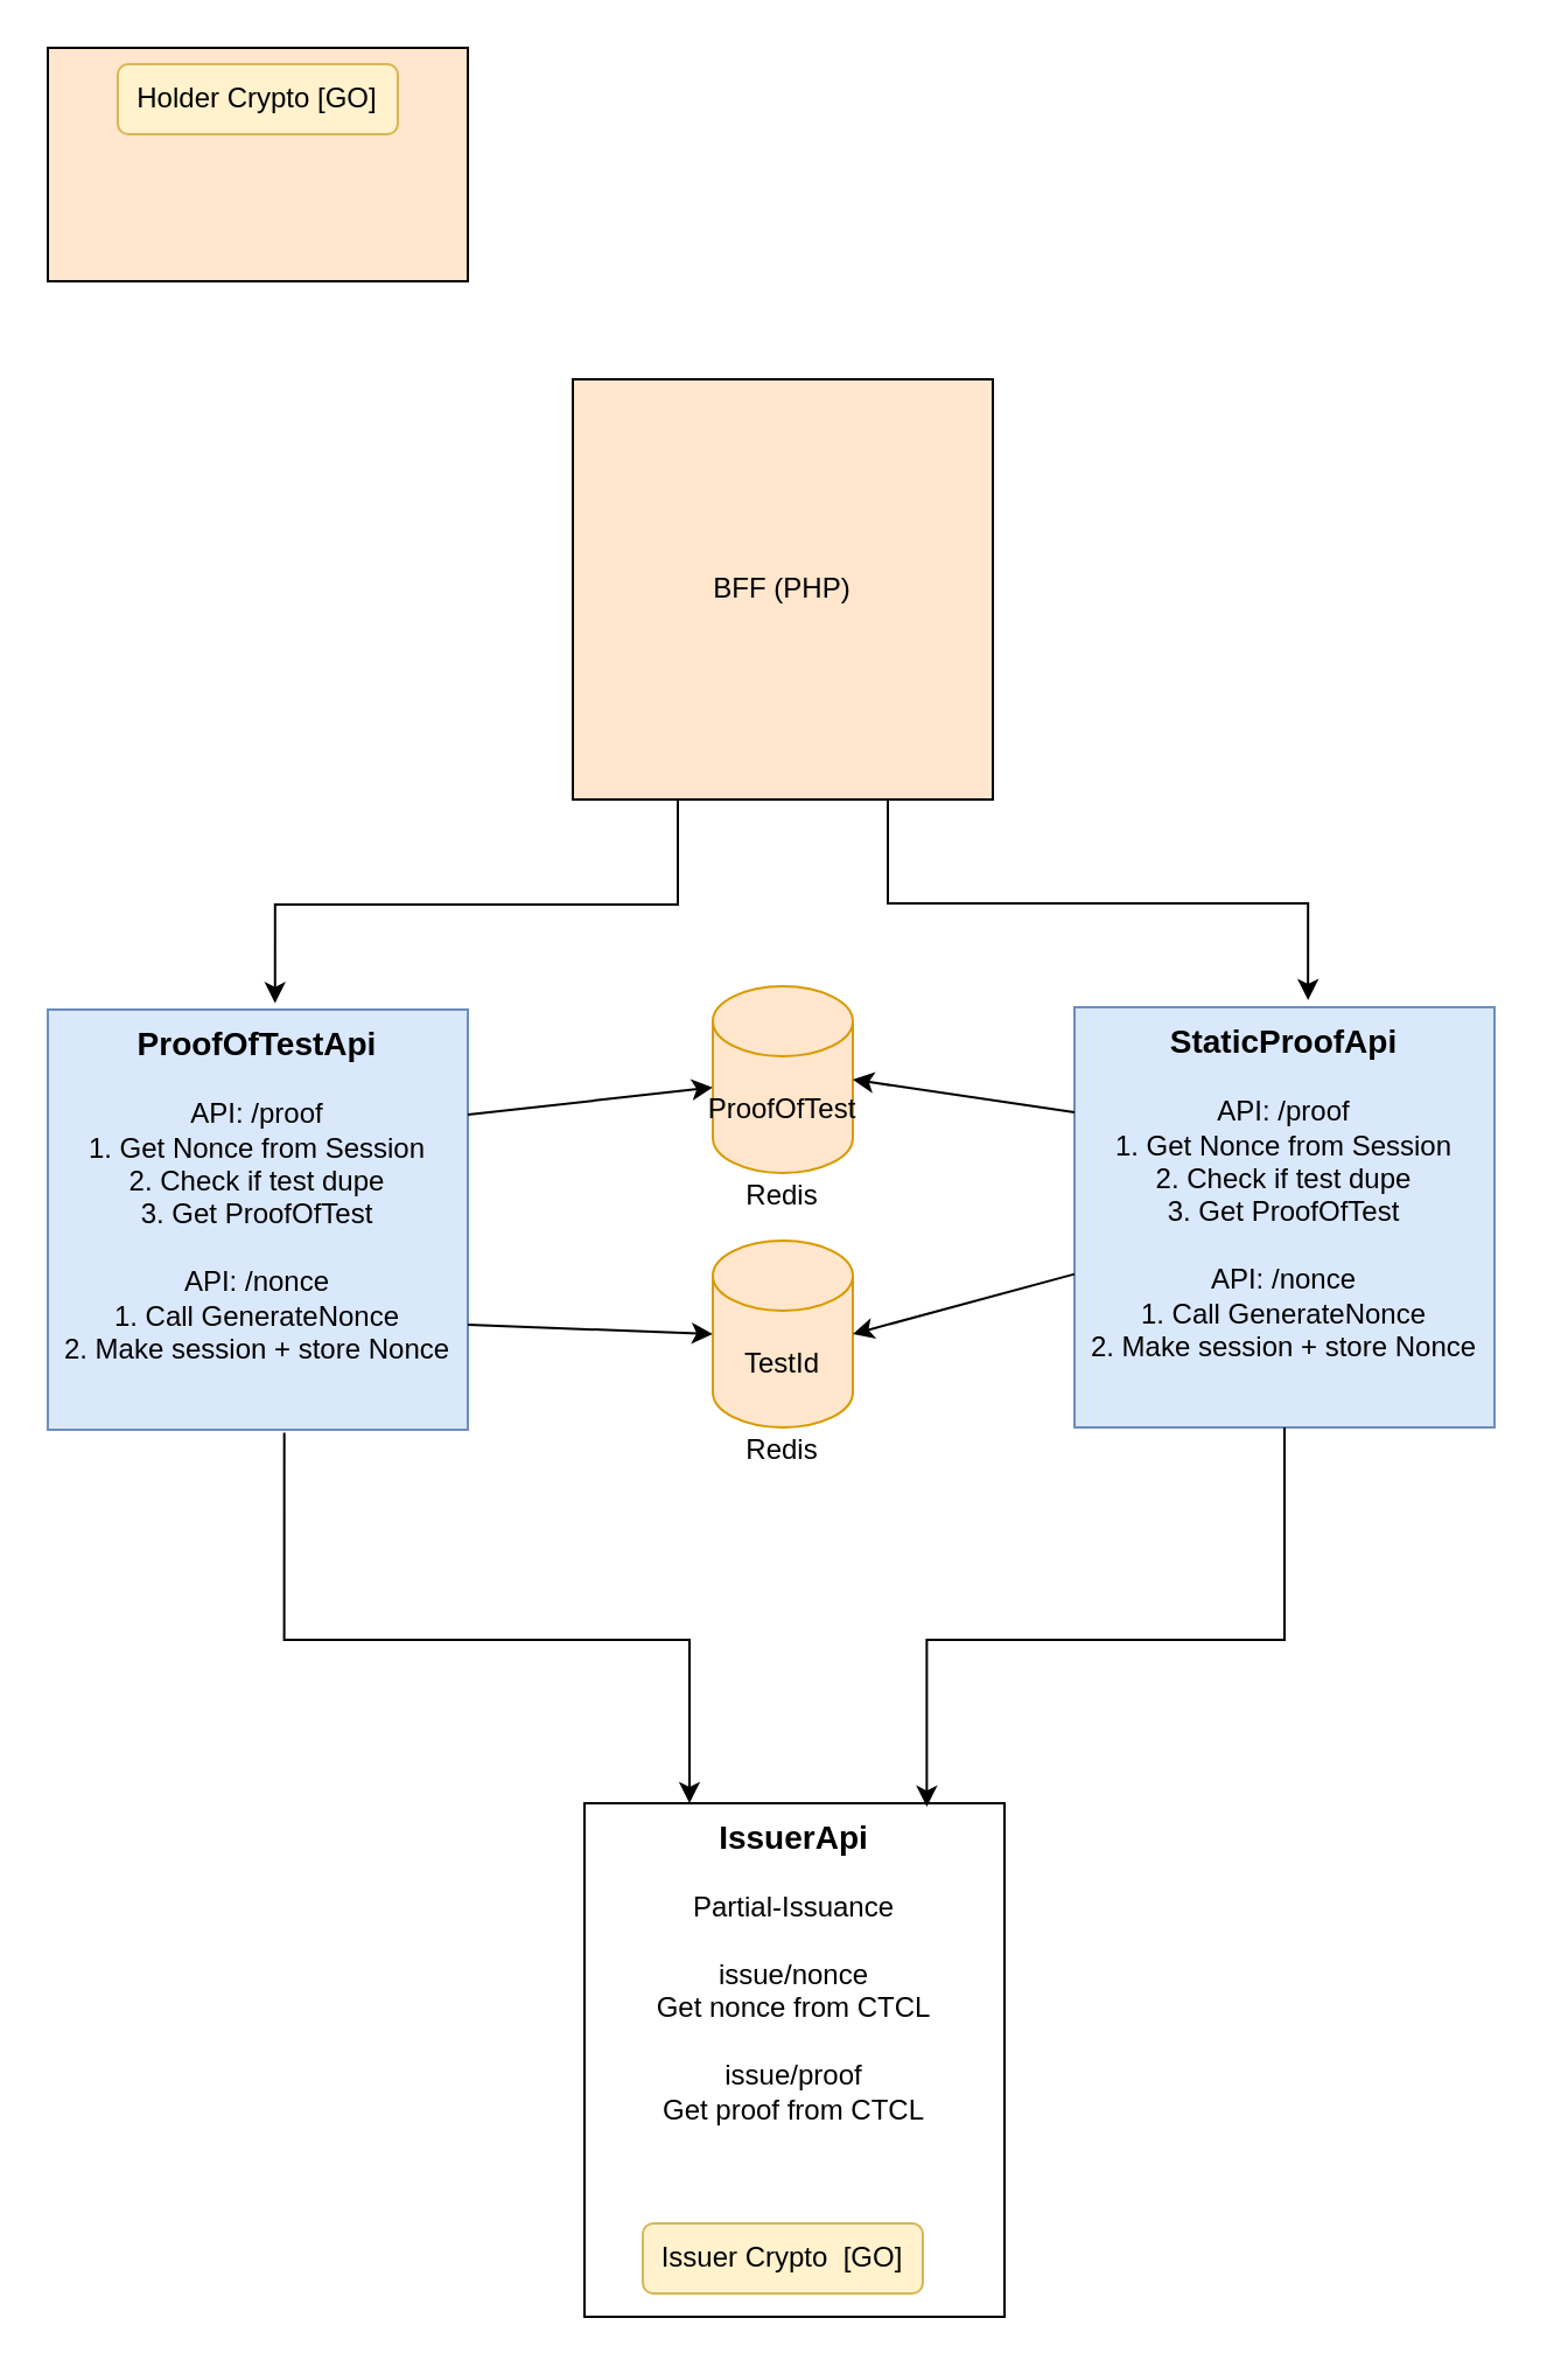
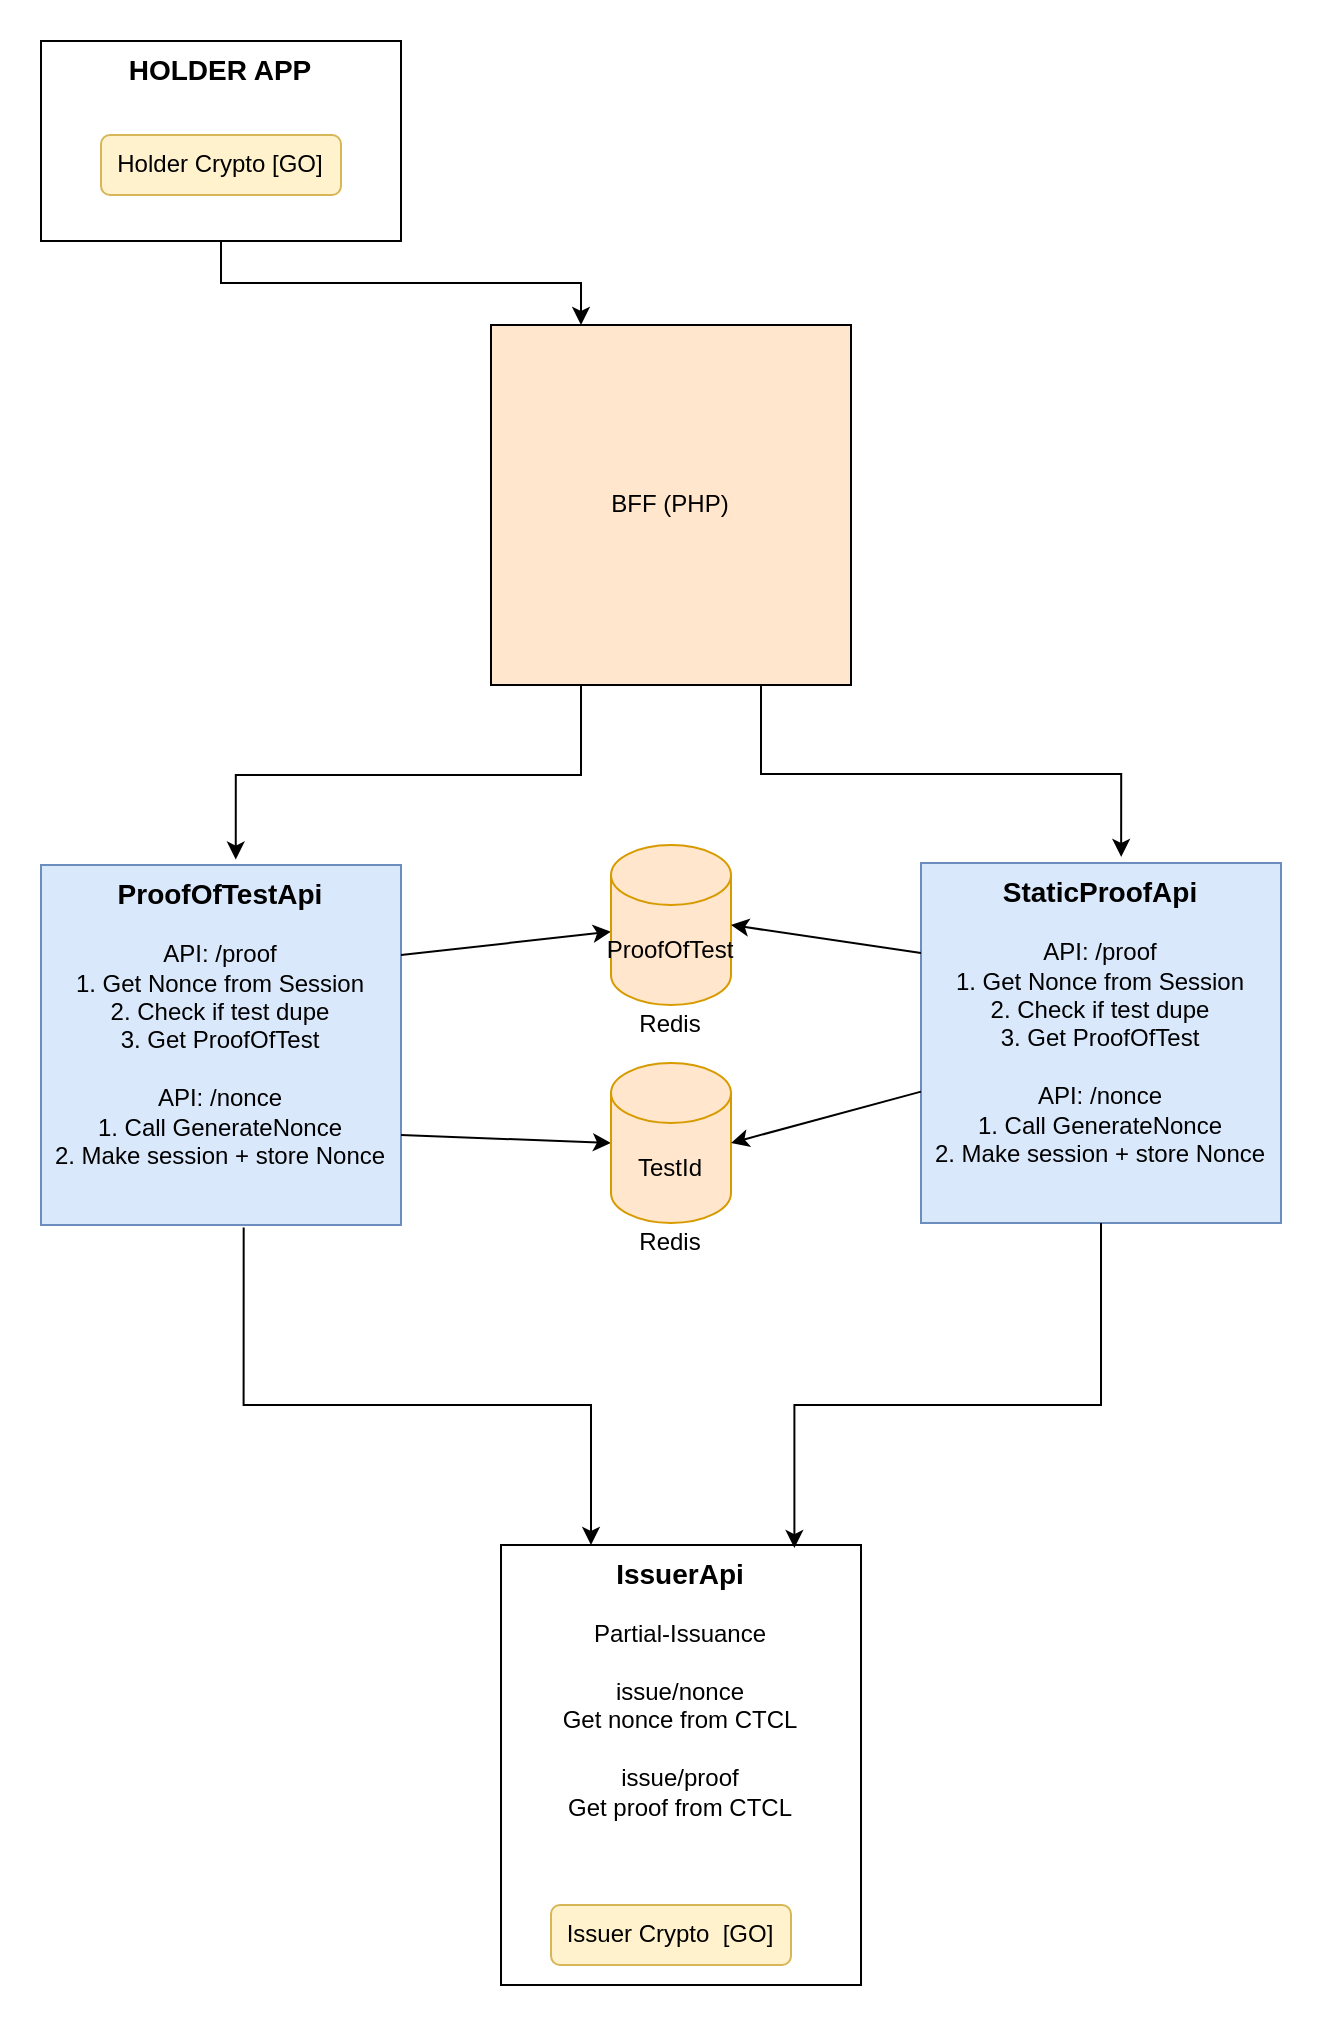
  <mxCell id="0" />
  <mxCell id="1" parent="0" />
  <mxCell id="2" value="BFF (PHP)" style="whiteSpace=wrap;html=1;aspect=fixed;fillColor=#ffe6cc;" parent="1" vertex="1"><mxGeometry x="245" y="162" width="180" height="180" as="geometry" /></mxCell>
  <mxCell id="3" value="&lt;b&gt;&lt;font style=&quot;font-size: 14px&quot;&gt;ProofOfTestApi&lt;/font&gt;&lt;/b&gt;&lt;br&gt;&lt;br&gt;API: /proof&lt;br&gt;1. Get Nonce from Session&lt;br&gt;2. Check if test dupe&lt;br&gt;3. Get ProofOfTest&lt;br&gt;&lt;br&gt;API: /nonce&lt;br&gt;1. Call GenerateNonce&lt;br&gt;2. Make session + store Nonce" style="whiteSpace=wrap;html=1;aspect=fixed;fillColor=#dae8fc;strokeColor=#6c8ebf;verticalAlign=top;" parent="1" vertex="1"><mxGeometry x="20" y="432" width="180" height="180" as="geometry" /></mxCell>
  <mxCell id="4" value="" style="endArrow=classic;html=1;exitX=1;exitY=0.25;exitDx=0;exitDy=0;" parent="1" source="3" target="10" edge="1"><mxGeometry width="50" height="50" relative="1" as="geometry"><mxPoint x="380" y="522" as="sourcePoint" /><mxPoint x="430" y="472" as="targetPoint" /></mxGeometry></mxCell>
  <mxCell id="5" value="" style="endArrow=classic;html=1;exitX=1;exitY=0.75;exitDx=0;exitDy=0;entryX=0;entryY=0.5;entryDx=0;entryDy=0;entryPerimeter=0;" parent="1" source="3" target="7" edge="1"><mxGeometry width="50" height="50" relative="1" as="geometry"><mxPoint x="610" y="622" as="sourcePoint" /><mxPoint x="660" y="572" as="targetPoint" /></mxGeometry></mxCell>
  <mxCell id="6" value="" style="group" parent="1" vertex="1" connectable="0"><mxGeometry x="280" y="531" width="110" height="100" as="geometry" /></mxCell>
  <mxCell id="7" value="TestId" style="shape=cylinder3;whiteSpace=wrap;html=1;boundedLbl=1;backgroundOutline=1;size=15;align=center;fillColor=#ffe6cc;strokeColor=#d79b00;" parent="6" vertex="1"><mxGeometry x="25" width="60" height="80" as="geometry" /></mxCell>
  <mxCell id="8" value="Redis" style="text;html=1;strokeColor=none;fillColor=none;align=center;verticalAlign=middle;whiteSpace=wrap;rounded=0;" parent="6" vertex="1"><mxGeometry y="80" width="110" height="20" as="geometry" /></mxCell>
  <mxCell id="9" value="" style="group" parent="1" vertex="1" connectable="0"><mxGeometry x="280" y="422" width="110" height="100" as="geometry" /></mxCell>
  <mxCell id="10" value="ProofOfTest" style="shape=cylinder3;whiteSpace=wrap;html=1;boundedLbl=1;backgroundOutline=1;size=15;align=center;fillColor=#ffe6cc;strokeColor=#d79b00;" parent="9" vertex="1"><mxGeometry x="25" width="60" height="80" as="geometry" /></mxCell>
  <mxCell id="11" value="Redis" style="text;html=1;strokeColor=none;fillColor=none;align=center;verticalAlign=middle;whiteSpace=wrap;rounded=0;" parent="9" vertex="1"><mxGeometry y="80" width="110" height="20" as="geometry" /></mxCell>
  <mxCell id="12" value="" style="group" parent="1" vertex="1" connectable="0"><mxGeometry x="250" y="772" width="190" height="220" as="geometry" /></mxCell>
  <mxCell id="13" value="&lt;b&gt;&lt;font style=&quot;font-size: 14px&quot;&gt;IssuerApi&lt;/font&gt;&lt;/b&gt;&lt;br&gt;&lt;br&gt;Partial-Issuance&lt;br&gt;&lt;br&gt;issue/nonce&lt;br&gt;Get nonce from CTCL&lt;br&gt;&lt;br&gt;issue/proof&lt;br&gt;Get proof from CTCL" style="whiteSpace=wrap;html=1;labelPosition=center;verticalLabelPosition=middle;align=center;verticalAlign=top;" parent="12" vertex="1"><mxGeometry width="180" height="220" as="geometry" /></mxCell>
  <mxCell id="14" value="Issuer Crypto&amp;nbsp; [GO]" style="rounded=1;whiteSpace=wrap;html=1;fillColor=#fff2cc;strokeColor=#d6b656;" parent="12" vertex="1"><mxGeometry x="25" y="180" width="120" height="30" as="geometry" /></mxCell>
  <mxCell id="15" value="" style="group" parent="1" vertex="1" connectable="0"><mxGeometry x="20" y="20" width="180" height="100" as="geometry" /></mxCell>
- <mxCell id="16" value="&lt;font style=&quot;font-size: 14px&quot;&gt;&lt;b&gt;HOLDER APP&lt;/b&gt;&lt;/font&gt;" style="rounded=0;whiteSpace=wrap;html=1;verticalAlign=top;fillColor=#ffe6cc;" parent="15" vertex="1"><mxGeometry width="180" height="100" as="geometry" /></mxCell>
- <mxCell id="17" value="Holder Crypto [GO]" style="rounded=1;whiteSpace=wrap;html=1;fillColor=#fff2cc;strokeColor=#d6b656;" parent="15" vertex="1"><mxGeometry x="30" y="7" width="120" height="30" as="geometry" /></mxCell>
+ <mxCell id="16" value="&lt;font style=&quot;font-size: 14px&quot;&gt;&lt;b&gt;HOLDER APP&lt;/b&gt;&lt;/font&gt;" style="rounded=0;whiteSpace=wrap;html=1;verticalAlign=top;" parent="15" vertex="1"><mxGeometry width="180" height="100" as="geometry" /></mxCell>
+ <mxCell id="17" value="Holder Crypto [GO]" style="rounded=1;whiteSpace=wrap;html=1;fillColor=#fff2cc;strokeColor=#d6b656;" parent="15" vertex="1"><mxGeometry x="30" y="47" width="120" height="30" as="geometry" /></mxCell>
+ <mxCell id="18" style="edgeStyle=orthogonalEdgeStyle;rounded=0;orthogonalLoop=1;jettySize=auto;html=1;exitX=0.5;exitY=1;exitDx=0;exitDy=0;entryX=0.25;entryY=0;entryDx=0;entryDy=0;" parent="1" source="16" target="2" edge="1"><mxGeometry relative="1" as="geometry" /></mxCell>
  <mxCell id="19" value="&lt;b&gt;&lt;font style=&quot;font-size: 14px&quot;&gt;StaticProofApi&lt;/font&gt;&lt;/b&gt;&lt;br&gt;&lt;br&gt;API: /proof&lt;br&gt;1. Get Nonce from Session&lt;br&gt;2. Check if test dupe&lt;br&gt;3. Get ProofOfTest&lt;br&gt;&lt;br&gt;API: /nonce&lt;br&gt;1. Call GenerateNonce&lt;br&gt;2. Make session + store Nonce" style="whiteSpace=wrap;html=1;aspect=fixed;fillColor=#dae8fc;strokeColor=#6c8ebf;verticalAlign=top;" vertex="1" parent="1"><mxGeometry x="460" y="431" width="180" height="180" as="geometry" /></mxCell>
  <mxCell id="20" value="" style="endArrow=classic;html=1;exitX=0;exitY=0.25;exitDx=0;exitDy=0;entryX=1;entryY=0.5;entryDx=0;entryDy=0;entryPerimeter=0;" edge="1" parent="1" source="19" target="10"><mxGeometry width="50" height="50" relative="1" as="geometry"><mxPoint x="380" y="582" as="sourcePoint" /><mxPoint x="430" y="532" as="targetPoint" /></mxGeometry></mxCell>
  <mxCell id="21" value="" style="endArrow=classic;html=1;entryX=1;entryY=0.5;entryDx=0;entryDy=0;entryPerimeter=0;" edge="1" parent="1" source="19" target="7"><mxGeometry width="50" height="50" relative="1" as="geometry"><mxPoint x="450" y="602" as="sourcePoint" /><mxPoint x="500" y="552" as="targetPoint" /></mxGeometry></mxCell>
  <mxCell id="22" value="" style="group" vertex="1" connectable="0" parent="1"><mxGeometry x="470" y="22" width="180" height="100" as="geometry" /></mxCell>
  <mxCell id="23" style="edgeStyle=orthogonalEdgeStyle;rounded=0;orthogonalLoop=1;jettySize=auto;html=1;exitX=0.25;exitY=1;exitDx=0;exitDy=0;entryX=0.541;entryY=-0.015;entryDx=0;entryDy=0;entryPerimeter=0;" edge="1" parent="1" source="2" target="3"><mxGeometry relative="1" as="geometry"><mxPoint x="20" y="282" as="sourcePoint" /><mxPoint x="200" y="324" as="targetPoint" /></mxGeometry></mxCell>
  <mxCell id="24" style="edgeStyle=orthogonalEdgeStyle;rounded=0;orthogonalLoop=1;jettySize=auto;html=1;exitX=0.75;exitY=1;exitDx=0;exitDy=0;entryX=0.556;entryY=-0.017;entryDx=0;entryDy=0;entryPerimeter=0;" edge="1" parent="1" source="2" target="19"><mxGeometry relative="1" as="geometry"><mxPoint x="404" y="362" as="sourcePoint" /><mxPoint x="584" y="404" as="targetPoint" /></mxGeometry></mxCell>
  <mxCell id="25" style="edgeStyle=orthogonalEdgeStyle;rounded=0;orthogonalLoop=1;jettySize=auto;html=1;exitX=0.563;exitY=1.007;exitDx=0;exitDy=0;entryX=0.25;entryY=0;entryDx=0;entryDy=0;exitPerimeter=0;" edge="1" parent="1" source="3" target="13"><mxGeometry relative="1" as="geometry"><mxPoint x="80" y="672" as="sourcePoint" /><mxPoint x="260" y="714" as="targetPoint" /><Array as="points"><mxPoint x="121" y="702" /><mxPoint x="295" y="702" /></Array></mxGeometry></mxCell>
  <mxCell id="26" style="edgeStyle=orthogonalEdgeStyle;rounded=0;orthogonalLoop=1;jettySize=auto;html=1;exitX=0.5;exitY=1;exitDx=0;exitDy=0;entryX=0.815;entryY=0.007;entryDx=0;entryDy=0;entryPerimeter=0;" edge="1" parent="1" source="19" target="13"><mxGeometry relative="1" as="geometry"><mxPoint x="440" y="672" as="sourcePoint" /><mxPoint x="620" y="714" as="targetPoint" /><Array as="points"><mxPoint x="550" y="702" /><mxPoint x="397" y="702" /></Array></mxGeometry></mxCell>
